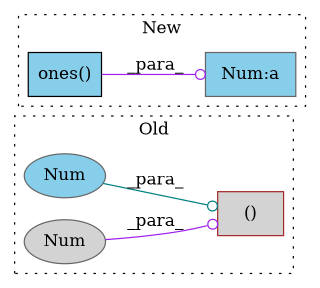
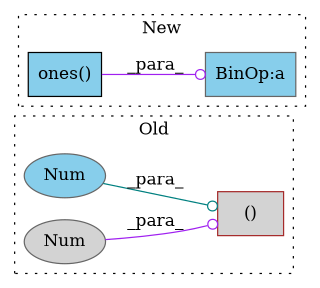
  digraph {
    rankdir=LR
    node [a=76 l=1 shape=box style=filled fillcolor=skyblue color=gray40]
    edge [color=purple arrowhead=odot]
    n1 [a=54 l=12 label="()" s=1831 fillcolor=lightgrey color=brown]
    n2 [label=Num s=1832 shape=ellipse]
    n3 [label=Num s=1830 shape=ellipse fillcolor=lightgrey]
    n4 [a=75 l="11,1" label="ones()" s="2408,2428" color=black]
-   n5 [a=82 l=3 label="Num:a" s=2429]
+   n5 [a=82 l=3 label="BinOp:a" s=2429]
    subgraph cluster_1 {
      label=Old
      style=dotted
      n1
      n2
      n3
    }
    subgraph cluster_2 {
      label=New
      style=dotted
      n4
      n5
    }
    n2 -> n1 [label=_para_ color=teal]
    n3 -> n1 [label=_para_]
    n4 -> n5 [label=_para_]
  }
